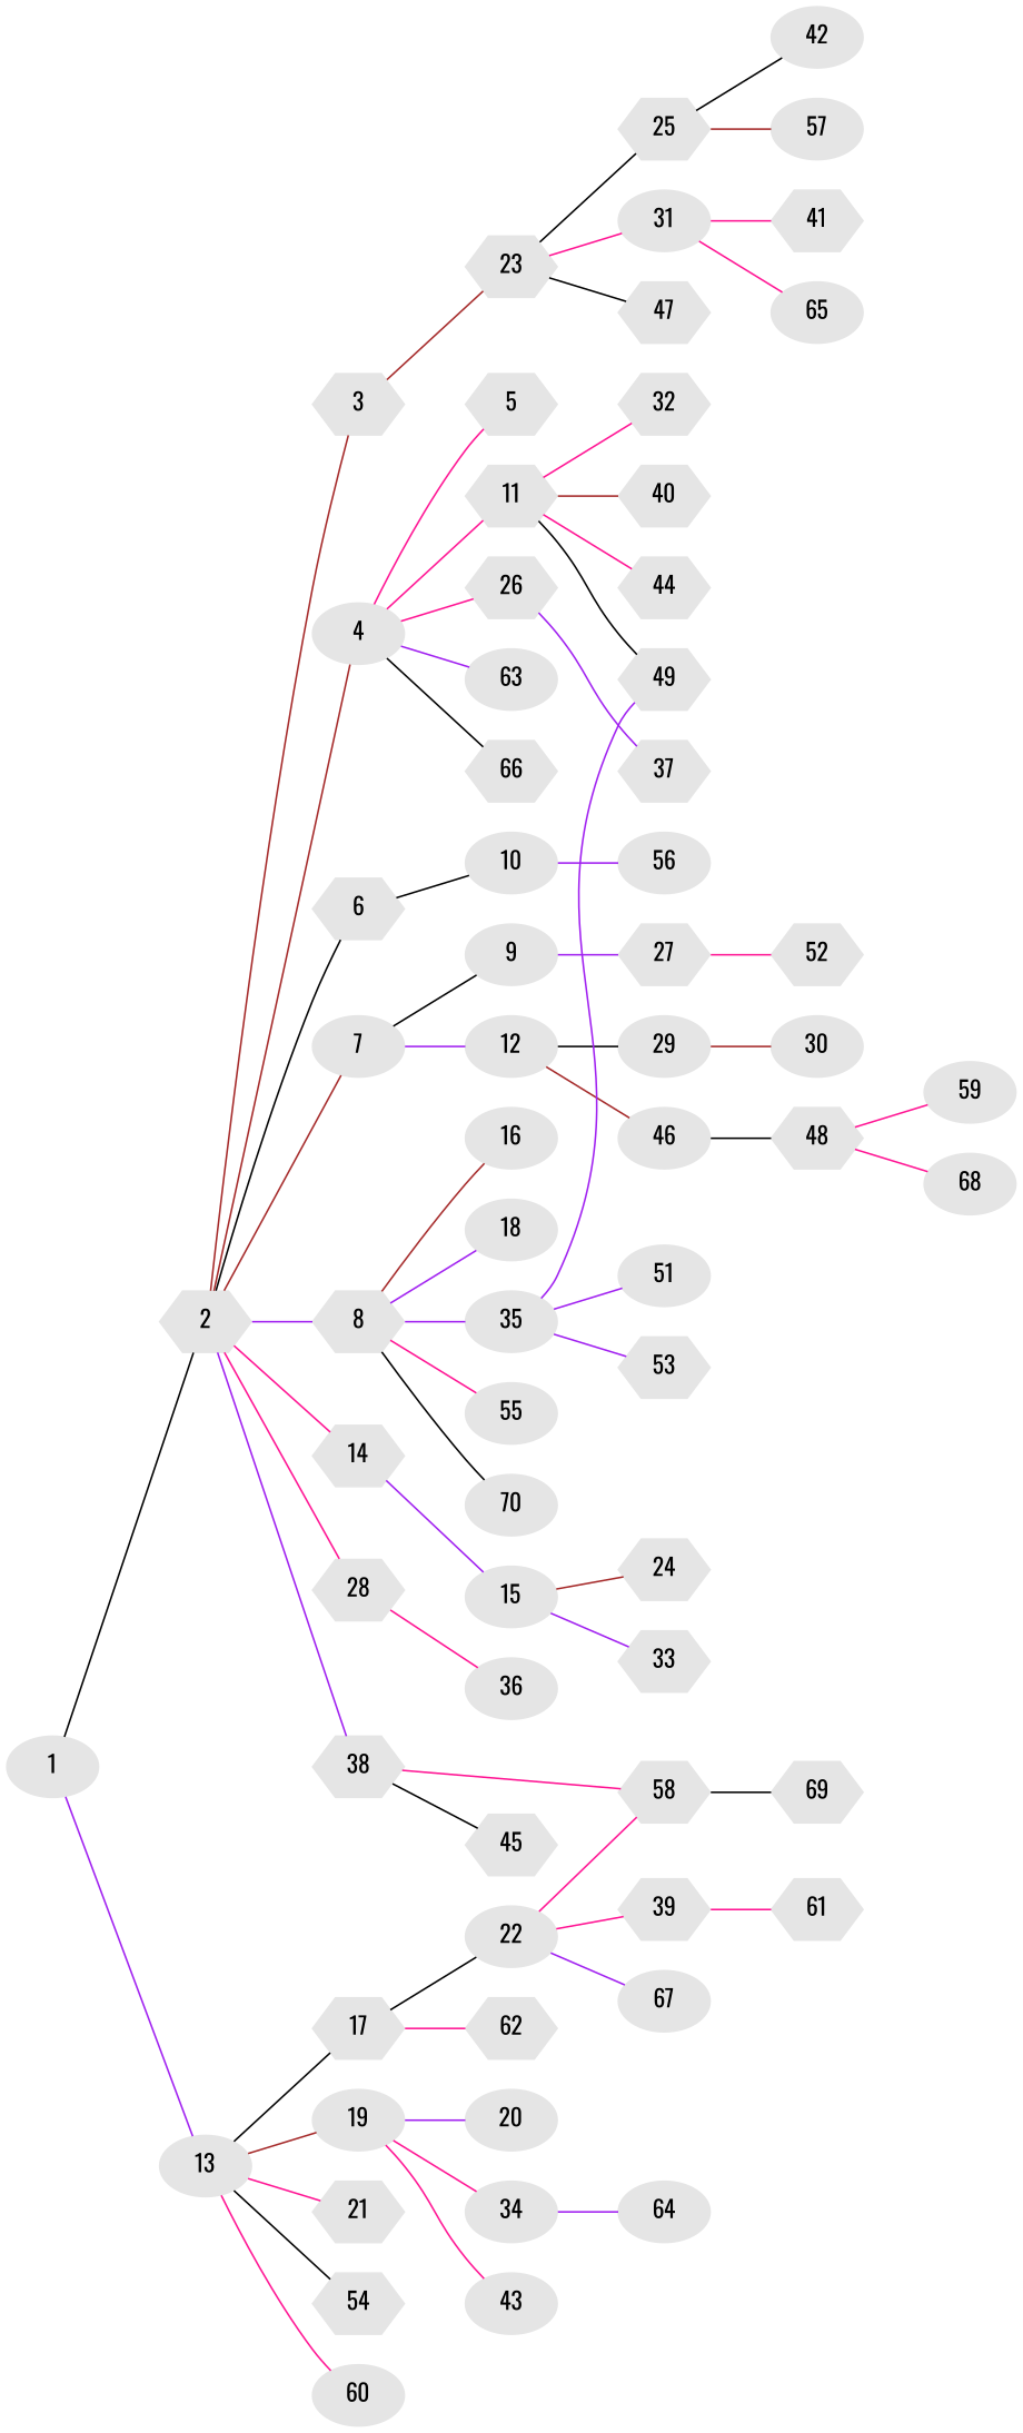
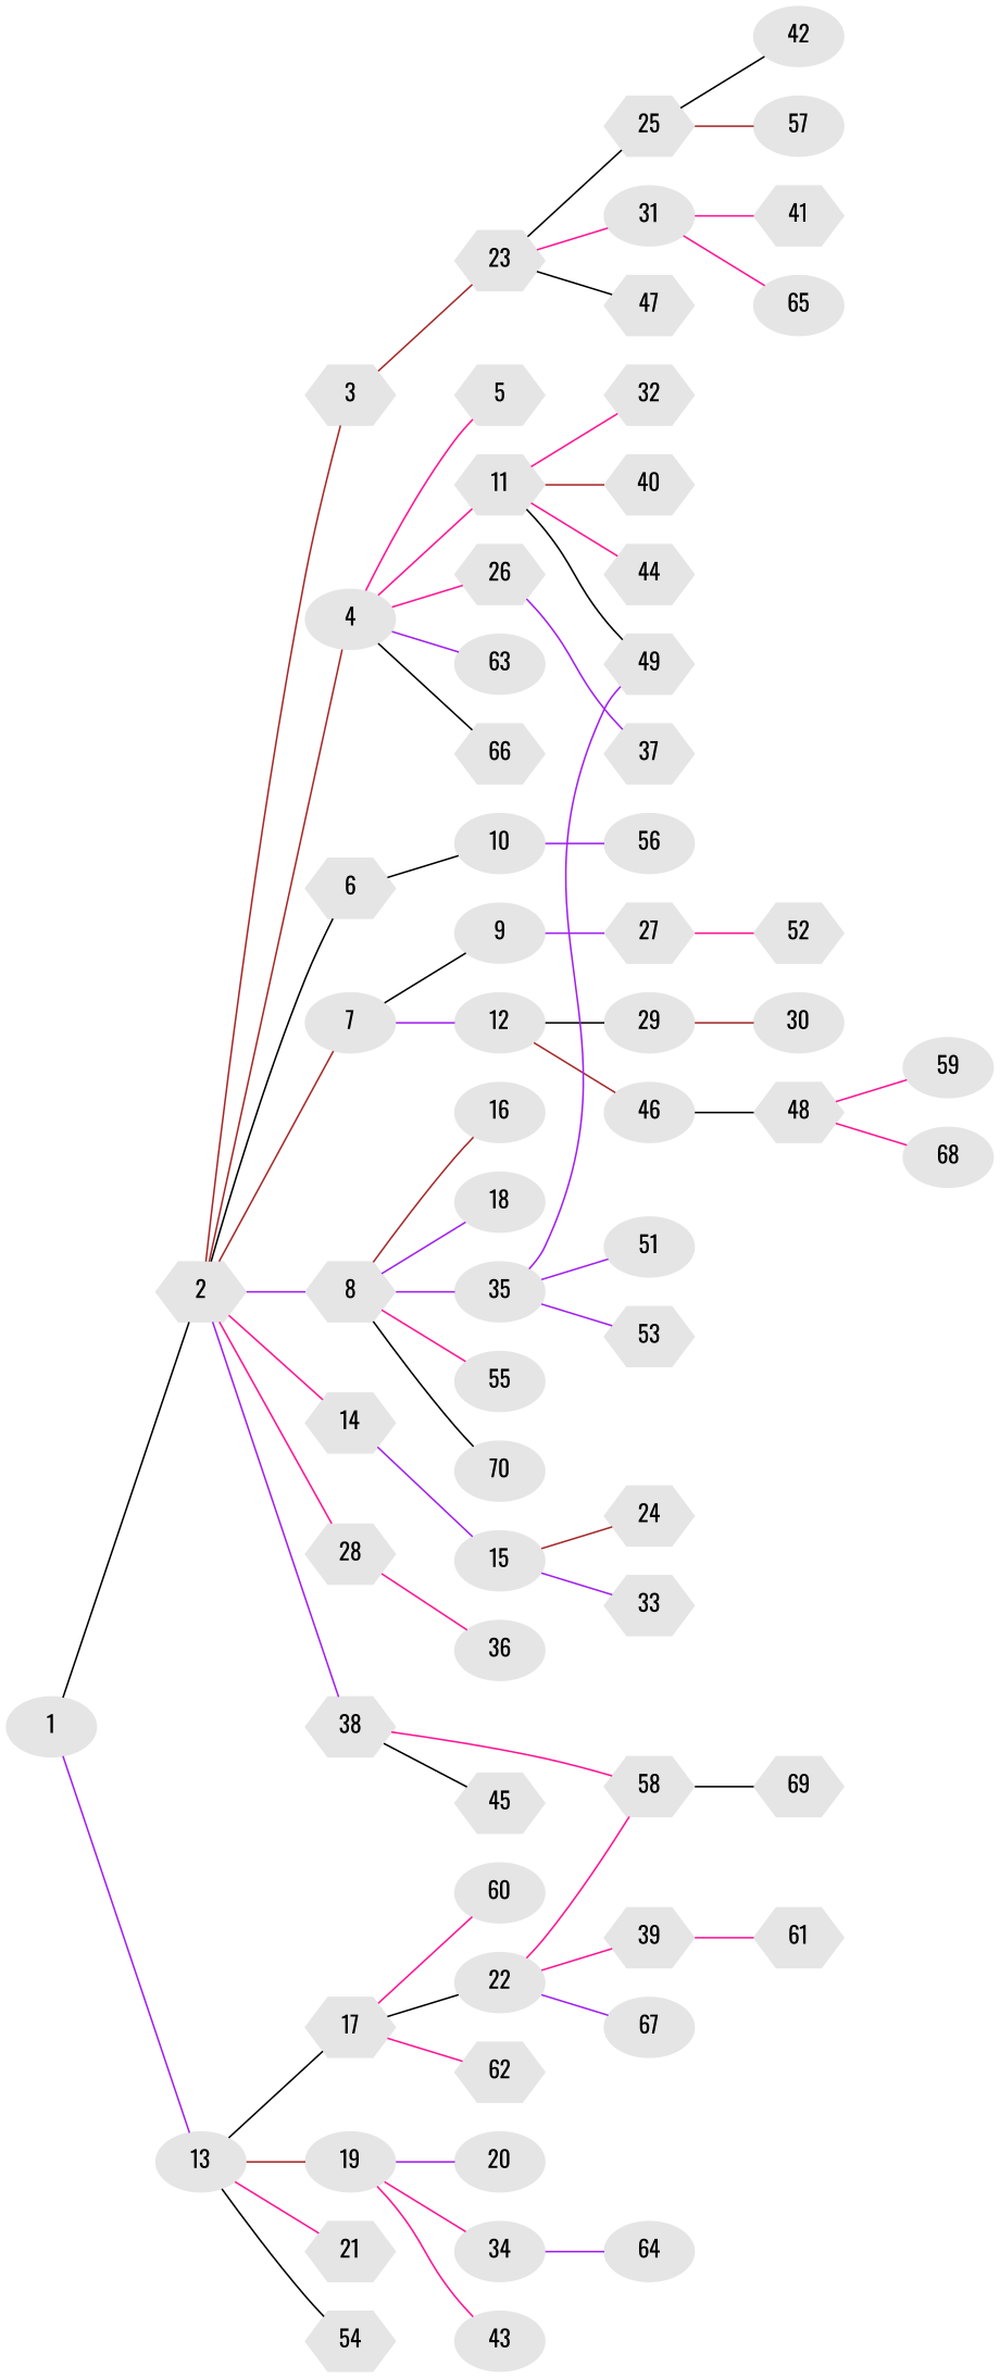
  graph {
    fontname=Oswald
    rankdir=LR
    node [color=gray90 fontname=Oswald shape=hexagon style=filled]
    edge [color=deeppink fontname=Oswald]
    1 [shape=ellipse]
    2
    13 [shape=ellipse]
    3
    4 [shape=ellipse]
    6
    7 [shape=ellipse]
    8
    14
    28
    38
    17
    19 [shape=ellipse]
    21
    54
    60 [shape=ellipse]
    23
    5
    11
    26
    63 [shape=ellipse]
    66
    10 [shape=ellipse]
    9 [shape=ellipse]
    12 [shape=ellipse]
    16 [shape=ellipse]
    18 [shape=ellipse]
    35 [shape=ellipse]
    55 [shape=ellipse]
    70 [shape=ellipse]
    15 [shape=ellipse]
    36 [shape=ellipse]
    58
    45
    25
    31 [shape=ellipse]
    47
    32
    40
    44
    49
    37
    56 [shape=ellipse]
    27
    29 [shape=ellipse]
    46 [shape=ellipse]
    51 [shape=ellipse]
    53
    52
    30 [shape=ellipse]
    48
    22 [shape=ellipse]
    62
    20 [shape=ellipse]
    34 [shape=ellipse]
    43 [shape=ellipse]
    24
    33
    39
    67 [shape=ellipse]
    64 [shape=ellipse]
    61
    69
    42 [shape=ellipse]
    57 [shape=ellipse]
    41
    65 [shape=ellipse]
    59 [shape=ellipse]
    68 [shape=ellipse]
    1 -- 2 [color=black]
    1 -- 13 [color=purple]
    2 -- 3 [color=brown]
    2 -- 4 [color=brown]
    2 -- 6 [color=black]
    2 -- 7 [color=brown]
    2 -- 8 [color=purple]
    2 -- 14
    2 -- 28
    2 -- 38 [color=purple]
    13 -- 17 [color=black]
    13 -- 19 [color=brown]
    13 -- 21
    13 -- 54 [color=black]
-   13 -- 60
+   17 -- 60
    3 -- 23 [color=brown]
    4 -- 5
    4 -- 11
    4 -- 26
    4 -- 63 [color=purple]
    4 -- 66 [color=black]
    6 -- 10 [color=black]
    7 -- 9 [color=black]
    7 -- 12 [color=purple]
    8 -- 16 [color=brown]
    8 -- 18 [color=purple]
    8 -- 35 [color=purple]
    8 -- 55
    8 -- 70 [color=black]
    14 -- 15 [color=purple]
    28 -- 36
    38 -- 58
    38 -- 45 [color=black]
    17 -- 22 [color=black]
    17 -- 62
    19 -- 20 [color=purple]
    19 -- 34
    19 -- 43
    23 -- 25 [color=black]
    23 -- 31
    23 -- 47 [color=black]
    11 -- 32
    11 -- 40 [color=brown]
    11 -- 44
    11 -- 49 [color=black]
    26 -- 37 [color=purple]
    10 -- 56 [color=purple]
    9 -- 27 [color=purple]
    12 -- 29 [color=black]
    12 -- 46 [color=brown]
    35 -- 49 [color=purple]
    35 -- 51 [color=purple]
    35 -- 53 [color=purple]
    15 -- 24 [color=brown]
    15 -- 33 [color=purple]
    58 -- 69 [color=black]
    25 -- 42 [color=black]
    25 -- 57 [color=brown]
    31 -- 41
    31 -- 65
    27 -- 52
    29 -- 30 [color=brown]
    46 -- 48 [color=black]
    48 -- 59
    48 -- 68
    22 -- 58
    22 -- 39
    22 -- 67 [color=purple]
    34 -- 64 [color=purple]
    39 -- 61
  }
